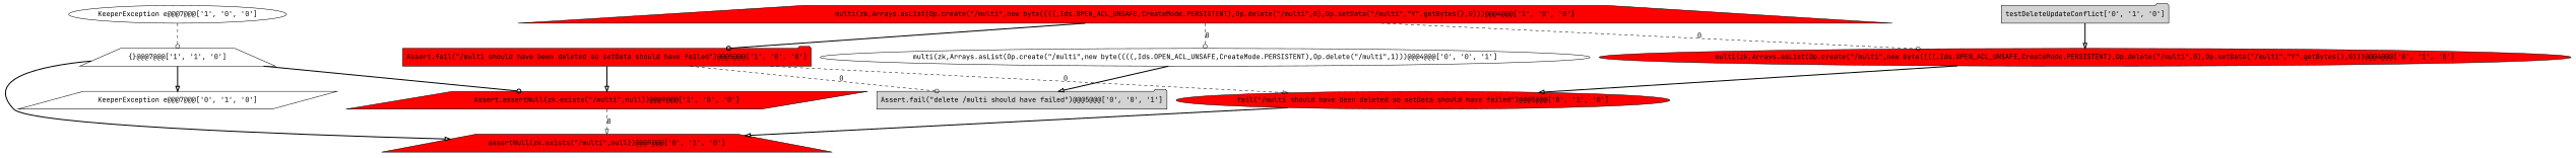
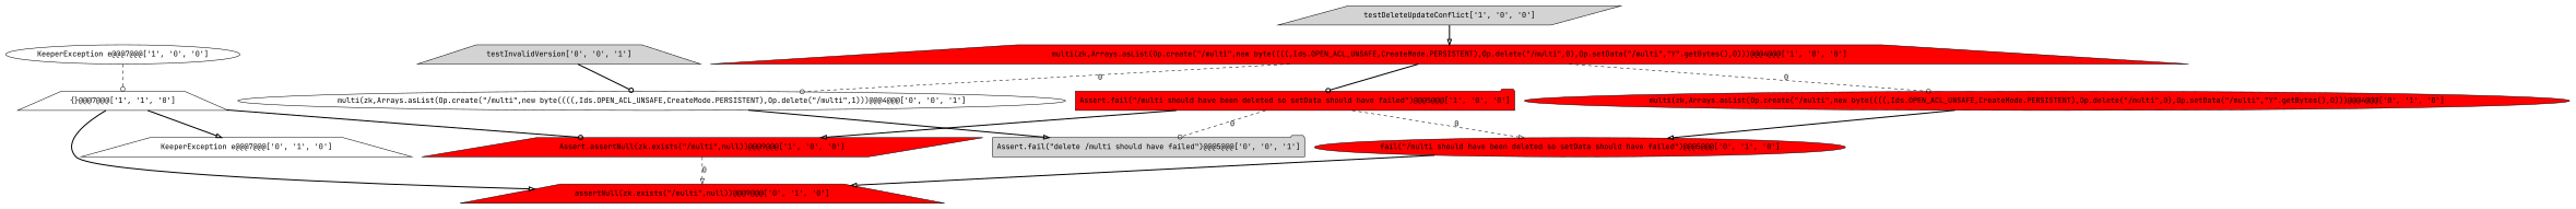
  digraph {
    fontname="JetBrains Mono"
    node [fillcolor=red fontname="JetBrains Mono" shape=trapezium style=filled]
    edge [arrowhead=onormal fontname="JetBrains Mono" style=bold]
    n1 [fillcolor=white label="{}@@@7@@@['1', '1', '0']"]
    n2 [label="assertNull(zk.exists(\"/multi\",null))@@@9@@@['0', '1', '0']"]
    n3 [label="Assert.assertNull(zk.exists(\"/multi\",null))@@@9@@@['1', '0', '0']" shape=parallelogram]
-   n4 [fillcolor=white label="KeeperException e@@@7@@@['0', '1', '0']" shape=parallelogram]
-   n5 [fillcolor=lightgray label="testDeleteUpdateConflict['0', '1', '0']" shape=folder]
+   n4 [fillcolor=white label="KeeperException e@@@7@@@['0', '1', '0']"]
    n6 [label="multi(zk,Arrays.asList(Op.create(\"/multi\",new byte((((,Ids.OPEN_ACL_UNSAFE,CreateMode.PERSISTENT),Op.delete(\"/multi\",0),Op.setData(\"/multi\",\"Y\".getBytes(),0)))@@@4@@@['0', '1', '0']" shape=ellipse]
    n7 [label="fail(\"/multi should have been deleted so setData should have failed\")@@@5@@@['0', '1', '0']" shape=ellipse]
    n8 [fillcolor=white label="KeeperException e@@@7@@@['1', '0', '0']" shape=ellipse]
+   n9 [fillcolor=lightgray label="testInvalidVersion['0', '0', '1']"]
    n10 [fillcolor=white label="multi(zk,Arrays.asList(Op.create(\"/multi\",new byte((((,Ids.OPEN_ACL_UNSAFE,CreateMode.PERSISTENT),Op.delete(\"/multi\",1)))@@@4@@@['0', '0', '1']" shape=ellipse]
    n11 [fillcolor=lightgray label="Assert.fail(\"delete /multi should have failed\")@@@5@@@['0', '0', '1']" shape=folder]
+   n12 [fillcolor=lightgray label="testDeleteUpdateConflict['1', '0', '0']" shape=parallelogram]
    n13 [label="multi(zk,Arrays.asList(Op.create(\"/multi\",new byte((((,Ids.OPEN_ACL_UNSAFE,CreateMode.PERSISTENT),Op.delete(\"/multi\",0),Op.setData(\"/multi\",\"Y\".getBytes(),0)))@@@4@@@['1', '0', '0']"]
    n14 [label="Assert.fail(\"/multi should have been deleted so setData should have failed\")@@@5@@@['1', '0', '0']" shape=folder]
    n1 -> n2
    n1 -> n3 [arrowhead=odot]
    n1 -> n4
    n3 -> n2 [label=0 style=dashed]
-   n5 -> n6
    n6 -> n7
    n7 -> n2
    n8 -> n1 [arrowhead=odot style=dashed]
+   n9 -> n10 [arrowhead=odot]
    n10 -> n11
+   n12 -> n13
    n13 -> n6 [arrowhead=odot label=0 style=dashed]
    n13 -> n10 [arrowhead=odot label=0 style=dashed]
    n13 -> n14 [arrowhead=odot]
    n14 -> n3
    n14 -> n7 [label=0 style=dashed]
    n14 -> n11 [arrowhead=odot label=0 style=dashed]
  }
